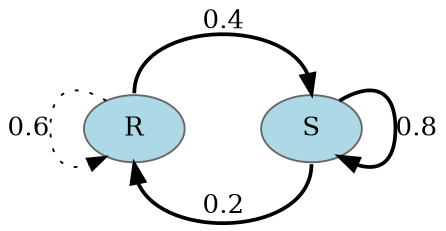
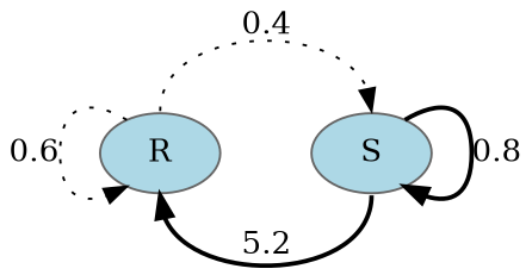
  digraph {
    node [nodesep=2.0 style=filled fillcolor=lightblue color=gray40]
    edge [style=dotted]
    R
    S
    subgraph sub_1 {
      rank=same
      R
      S
    }
    R -> R [headport=sw label=0.6 tailport=nw]
-   R -> S [headport=n label=0.4 tailport=n style=bold]
-   S -> R [headport=s label=0.2 tailport=s style=bold]
+   R -> S [headport=n label=0.4 tailport=n]
+   S -> R [headport=s label=5.2 tailport=s style=bold]
    S -> S [headport=se label=0.8 tailport=ne style=bold]
  }
